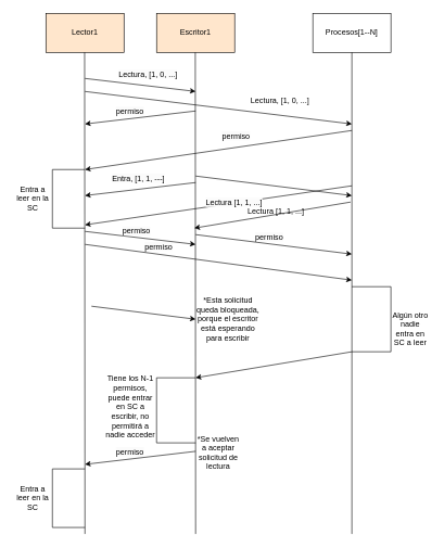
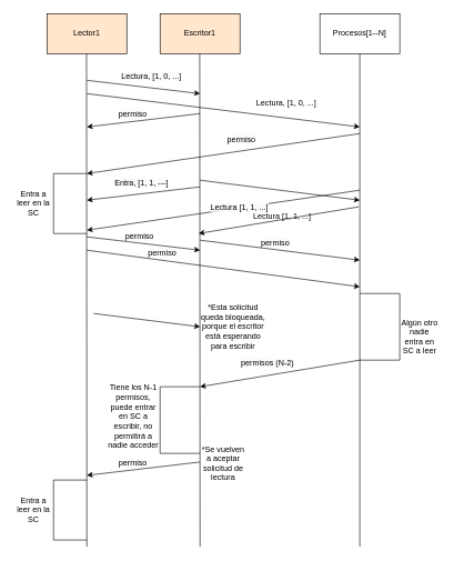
  <mxCell id="0" />
  <mxCell id="1" parent="0" />
  <mxCell id="2" value="Lector1" style="rounded=0;whiteSpace=wrap;html=1;fillColor=#ffe6cc;" vertex="1" parent="1"><mxGeometry x="70" y="20" width="120" height="60" as="geometry" /></mxCell>
  <mxCell id="3" value="Escritor1" style="rounded=0;whiteSpace=wrap;html=1;fillColor=#ffe6cc;" vertex="1" parent="1"><mxGeometry x="240" y="20" width="120" height="60" as="geometry" /></mxCell>
  <mxCell id="4" value="Procesos[1--N]" style="rounded=0;whiteSpace=wrap;html=1;" vertex="1" parent="1"><mxGeometry x="480" y="20" width="120" height="60" as="geometry" /></mxCell>
  <mxCell id="5" value="" style="endArrow=none;html=1;rounded=0;" edge="1" parent="1"><mxGeometry width="50" height="50" relative="1" as="geometry"><mxPoint x="300" y="820" as="sourcePoint" /><mxPoint x="299.5" y="80" as="targetPoint" /></mxGeometry></mxCell>
  <mxCell id="6" value="" style="endArrow=none;html=1;rounded=0;" edge="1" parent="1"><mxGeometry width="50" height="50" relative="1" as="geometry"><mxPoint x="130" y="820" as="sourcePoint" /><mxPoint x="129.5" y="80" as="targetPoint" /></mxGeometry></mxCell>
  <mxCell id="7" value="" style="endArrow=none;html=1;rounded=0;" edge="1" parent="1"><mxGeometry width="50" height="50" relative="1" as="geometry"><mxPoint x="540" y="820" as="sourcePoint" /><mxPoint x="540" y="80" as="targetPoint" /></mxGeometry></mxCell>
  <mxCell id="8" value="" style="endArrow=classic;html=1;rounded=0;" edge="1" parent="1"><mxGeometry width="50" height="50" relative="1" as="geometry"><mxPoint x="130" y="120" as="sourcePoint" /><mxPoint x="300" y="140" as="targetPoint" /></mxGeometry></mxCell>
  <mxCell id="9" value="" style="endArrow=classic;html=1;rounded=0;" edge="1" parent="1"><mxGeometry width="50" height="50" relative="1" as="geometry"><mxPoint x="130" y="140" as="sourcePoint" /><mxPoint x="540" y="190" as="targetPoint" /></mxGeometry></mxCell>
  <mxCell id="10" value="" style="endArrow=classic;html=1;rounded=0;" edge="1" parent="1"><mxGeometry width="50" height="50" relative="1" as="geometry"><mxPoint x="300" y="170" as="sourcePoint" /><mxPoint x="130" y="190" as="targetPoint" /></mxGeometry></mxCell>
  <mxCell id="11" value="" style="endArrow=classic;html=1;rounded=0;" edge="1" parent="1"><mxGeometry width="50" height="50" relative="1" as="geometry"><mxPoint x="300" y="270" as="sourcePoint" /><mxPoint x="540" y="300" as="targetPoint" /></mxGeometry></mxCell>
  <mxCell id="12" value="Lectura, [1, 0, ...]" style="text;html=1;align=center;verticalAlign=middle;whiteSpace=wrap;rounded=0;" vertex="1" parent="1"><mxGeometry x="380" y="140" width="100" height="30" as="geometry" /></mxCell>
  <mxCell id="13" value="&lt;span style=&quot;color: rgb(0, 0, 0); font-family: Helvetica; font-size: 12px; font-style: normal; font-variant-ligatures: normal; font-variant-caps: normal; font-weight: 400; letter-spacing: normal; orphans: 2; text-align: center; text-indent: 0px; text-transform: none; widows: 2; word-spacing: 0px; -webkit-text-stroke-width: 0px; white-space: normal; background-color: rgb(251, 251, 251); text-decoration-thickness: initial; text-decoration-style: initial; text-decoration-color: initial; display: inline !important; float: none;&quot;&gt;Lectura, [1, 0, ...]&lt;/span&gt;" style="text;whiteSpace=wrap;html=1;" vertex="1" parent="1"><mxGeometry x="180" y="100" width="100" height="30" as="geometry" /></mxCell>
  <mxCell id="14" value="&lt;span style=&quot;color: rgb(0, 0, 0); font-family: Helvetica; font-size: 12px; font-style: normal; font-variant-ligatures: normal; font-variant-caps: normal; font-weight: 400; letter-spacing: normal; orphans: 2; text-align: center; text-indent: 0px; text-transform: none; widows: 2; word-spacing: 0px; -webkit-text-stroke-width: 0px; white-space: normal; background-color: rgb(251, 251, 251); text-decoration-thickness: initial; text-decoration-style: initial; text-decoration-color: initial; display: inline !important; float: none;&quot;&gt;permiso&lt;/span&gt;" style="text;whiteSpace=wrap;html=1;" vertex="1" parent="1"><mxGeometry x="176" y="157" width="110" height="30" as="geometry" /></mxCell>
  <mxCell id="15" value="" style="endArrow=classic;html=1;rounded=0;" edge="1" parent="1"><mxGeometry width="50" height="50" relative="1" as="geometry"><mxPoint x="300" y="280" as="sourcePoint" /><mxPoint x="130" y="300" as="targetPoint" /></mxGeometry></mxCell>
  <mxCell id="16" value="&lt;span style=&quot;color: rgb(0, 0, 0); font-family: Helvetica; font-size: 12px; font-style: normal; font-variant-ligatures: normal; font-variant-caps: normal; font-weight: 400; letter-spacing: normal; orphans: 2; text-align: center; text-indent: 0px; text-transform: none; widows: 2; word-spacing: 0px; -webkit-text-stroke-width: 0px; white-space: normal; background-color: rgb(251, 251, 251); text-decoration-thickness: initial; text-decoration-style: initial; text-decoration-color: initial; display: inline !important; float: none;&quot;&gt;Entra, [1, 1, ---]&lt;/span&gt;" style="text;whiteSpace=wrap;html=1;" vertex="1" parent="1"><mxGeometry x="170" y="260" width="110" height="30" as="geometry" /></mxCell>
  <mxCell id="17" value="" style="endArrow=classic;html=1;rounded=0;" edge="1" parent="1"><mxGeometry width="50" height="50" relative="1" as="geometry"><mxPoint x="540" y="200" as="sourcePoint" /><mxPoint x="130" y="260" as="targetPoint" /></mxGeometry></mxCell>
  <mxCell id="18" value="&lt;span style=&quot;color: rgb(0, 0, 0); font-family: Helvetica; font-size: 12px; font-style: normal; font-variant-ligatures: normal; font-variant-caps: normal; font-weight: 400; letter-spacing: normal; orphans: 2; text-align: center; text-indent: 0px; text-transform: none; widows: 2; word-spacing: 0px; -webkit-text-stroke-width: 0px; white-space: normal; background-color: rgb(251, 251, 251); text-decoration-thickness: initial; text-decoration-style: initial; text-decoration-color: initial; display: inline !important; float: none;&quot;&gt;permiso&lt;/span&gt;" style="text;whiteSpace=wrap;html=1;" vertex="1" parent="1"><mxGeometry x="339" y="195" width="110" height="30" as="geometry" /></mxCell>
  <mxCell id="19" value="" style="endArrow=none;html=1;rounded=0;" edge="1" parent="1"><mxGeometry width="50" height="50" relative="1" as="geometry"><mxPoint x="130" y="350" as="sourcePoint" /><mxPoint x="130" y="260" as="targetPoint" /><Array as="points"><mxPoint x="80" y="350" /><mxPoint x="80" y="260" /></Array></mxGeometry></mxCell>
  <mxCell id="20" value="Entra a leer en la SC" style="text;html=1;align=center;verticalAlign=middle;whiteSpace=wrap;rounded=0;" vertex="1" parent="1"><mxGeometry x="20" y="290" width="60" height="30" as="geometry" /></mxCell>
  <mxCell id="21" value="" style="endArrow=none;html=1;rounded=0;" edge="1" parent="1"><mxGeometry width="50" height="50" relative="1" as="geometry"><mxPoint x="540" y="440" as="sourcePoint" /><mxPoint x="540" y="540" as="targetPoint" /><Array as="points"><mxPoint x="600" y="440" /><mxPoint x="600" y="540" /></Array></mxGeometry></mxCell>
  <mxCell id="22" value="Algún otro&lt;div&gt;nadie entra en SC a leer&lt;/div&gt;" style="text;html=1;align=center;verticalAlign=middle;whiteSpace=wrap;rounded=0;" vertex="1" parent="1"><mxGeometry x="600" y="490" width="60" height="30" as="geometry" /></mxCell>
  <mxCell id="23" value="" style="endArrow=classic;html=1;rounded=0;" edge="1" parent="1"><mxGeometry width="50" height="50" relative="1" as="geometry"><mxPoint x="540" y="540" as="sourcePoint" /><mxPoint x="300" y="580" as="targetPoint" /></mxGeometry></mxCell>
+ <mxCell id="24" value="&lt;span style=&quot;color: rgb(0, 0, 0); font-family: Helvetica; font-size: 12px; font-style: normal; font-variant-ligatures: normal; font-variant-caps: normal; font-weight: 400; letter-spacing: normal; orphans: 2; text-align: center; text-indent: 0px; text-transform: none; widows: 2; word-spacing: 0px; -webkit-text-stroke-width: 0px; white-space: normal; background-color: rgb(251, 251, 251); text-decoration-thickness: initial; text-decoration-style: initial; text-decoration-color: initial; display: inline !important; float: none;&quot;&gt;permisos (N-2)&lt;/span&gt;" style="text;whiteSpace=wrap;html=1;" vertex="1" parent="1"><mxGeometry x="360" y="530" width="100" height="30" as="geometry" /></mxCell>
  <mxCell id="25" value="" style="endArrow=none;html=1;rounded=0;" edge="1" parent="1"><mxGeometry width="50" height="50" relative="1" as="geometry"><mxPoint x="300" y="680" as="sourcePoint" /><mxPoint x="300" y="580" as="targetPoint" /><Array as="points"><mxPoint x="240" y="680" /><mxPoint x="240" y="580" /></Array></mxGeometry></mxCell>
  <mxCell id="26" value="Tiene los N-1 permisos, puede entrar en SC a escribir, no permitirá a nadie acceder" style="text;html=1;align=center;verticalAlign=middle;whiteSpace=wrap;rounded=0;" vertex="1" parent="1"><mxGeometry x="160" y="610" width="80" height="30" as="geometry" /></mxCell>
  <mxCell id="27" value="" style="endArrow=classic;html=1;rounded=0;" edge="1" parent="1"><mxGeometry width="50" height="50" relative="1" as="geometry"><mxPoint x="540" y="285" as="sourcePoint" /><mxPoint x="130" y="345" as="targetPoint" /></mxGeometry></mxCell>
  <mxCell id="28" value="&lt;span style=&quot;color: rgb(0, 0, 0); font-family: Helvetica; font-size: 12px; font-style: normal; font-variant-ligatures: normal; font-variant-caps: normal; font-weight: 400; letter-spacing: normal; orphans: 2; text-align: center; text-indent: 0px; text-transform: none; widows: 2; word-spacing: 0px; -webkit-text-stroke-width: 0px; white-space: normal; background-color: rgb(251, 251, 251); text-decoration-thickness: initial; text-decoration-style: initial; text-decoration-color: initial; display: inline !important; float: none;&quot;&gt;Lectura [1, 1, ...]&lt;/span&gt;" style="text;whiteSpace=wrap;html=1;" vertex="1" parent="1"><mxGeometry x="314" y="297" width="110" height="30" as="geometry" /></mxCell>
  <mxCell id="29" value="" style="endArrow=classic;html=1;rounded=0;" edge="1" parent="1"><mxGeometry width="50" height="50" relative="1" as="geometry"><mxPoint x="538" y="310" as="sourcePoint" /><mxPoint x="298" y="350" as="targetPoint" /></mxGeometry></mxCell>
  <mxCell id="30" value="&lt;span style=&quot;text-align: center;&quot;&gt;Lectura [1, 1, ...]&lt;/span&gt;" style="text;whiteSpace=wrap;html=1;" vertex="1" parent="1"><mxGeometry x="378" y="311" width="100" height="30" as="geometry" /></mxCell>
  <mxCell id="31" value="" style="endArrow=classic;html=1;rounded=0;" edge="1" parent="1"><mxGeometry width="50" height="50" relative="1" as="geometry"><mxPoint x="300" y="360" as="sourcePoint" /><mxPoint x="540" y="390" as="targetPoint" /></mxGeometry></mxCell>
  <mxCell id="32" value="&lt;span style=&quot;color: rgb(0, 0, 0); font-family: Helvetica; font-size: 12px; font-style: normal; font-variant-ligatures: normal; font-variant-caps: normal; font-weight: 400; letter-spacing: normal; orphans: 2; text-align: center; text-indent: 0px; text-transform: none; widows: 2; word-spacing: 0px; -webkit-text-stroke-width: 0px; white-space: normal; background-color: rgb(251, 251, 251); text-decoration-thickness: initial; text-decoration-style: initial; text-decoration-color: initial; display: inline !important; float: none;&quot;&gt;permiso&lt;/span&gt;" style="text;whiteSpace=wrap;html=1;" vertex="1" parent="1"><mxGeometry x="390" y="350" width="110" height="30" as="geometry" /></mxCell>
  <mxCell id="33" value="" style="endArrow=classic;html=1;rounded=0;" edge="1" parent="1"><mxGeometry width="50" height="50" relative="1" as="geometry"><mxPoint x="130" y="375" as="sourcePoint" /><mxPoint x="540" y="430" as="targetPoint" /></mxGeometry></mxCell>
  <mxCell id="34" value="&lt;span style=&quot;color: rgb(0, 0, 0); font-family: Helvetica; font-size: 12px; font-style: normal; font-variant-ligatures: normal; font-variant-caps: normal; font-weight: 400; letter-spacing: normal; orphans: 2; text-align: center; text-indent: 0px; text-transform: none; widows: 2; word-spacing: 0px; -webkit-text-stroke-width: 0px; white-space: normal; background-color: rgb(251, 251, 251); text-decoration-thickness: initial; text-decoration-style: initial; text-decoration-color: initial; display: inline !important; float: none;&quot;&gt;permiso&lt;/span&gt;" style="text;whiteSpace=wrap;html=1;" vertex="1" parent="1"><mxGeometry x="220" y="365" width="110" height="30" as="geometry" /></mxCell>
  <mxCell id="35" value="" style="endArrow=classic;html=1;rounded=0;" edge="1" parent="1"><mxGeometry width="50" height="50" relative="1" as="geometry"><mxPoint x="130" y="355" as="sourcePoint" /><mxPoint x="300" y="375" as="targetPoint" /></mxGeometry></mxCell>
  <mxCell id="36" value="&lt;span style=&quot;color: rgb(0, 0, 0); font-family: Helvetica; font-size: 12px; font-style: normal; font-variant-ligatures: normal; font-variant-caps: normal; font-weight: 400; letter-spacing: normal; orphans: 2; text-align: center; text-indent: 0px; text-transform: none; widows: 2; word-spacing: 0px; -webkit-text-stroke-width: 0px; white-space: normal; background-color: rgb(251, 251, 251); text-decoration-thickness: initial; text-decoration-style: initial; text-decoration-color: initial; display: inline !important; float: none;&quot;&gt;permiso&lt;/span&gt;" style="text;whiteSpace=wrap;html=1;" vertex="1" parent="1"><mxGeometry x="186" y="341" width="100" height="30" as="geometry" /></mxCell>
  <mxCell id="37" value="" style="endArrow=classic;html=1;rounded=0;" edge="1" parent="1"><mxGeometry width="50" height="50" relative="1" as="geometry"><mxPoint x="140" y="470" as="sourcePoint" /><mxPoint x="300" y="490" as="targetPoint" /></mxGeometry></mxCell>
  <mxCell id="38" value="*Esta solicitud queda bloqueada, porque el escritor está esperando para escribir" style="text;html=1;align=center;verticalAlign=middle;whiteSpace=wrap;rounded=0;" vertex="1" parent="1"><mxGeometry x="300" y="475" width="100" height="30" as="geometry" /></mxCell>
  <mxCell id="39" value="" style="endArrow=classic;html=1;rounded=0;" edge="1" parent="1"><mxGeometry width="50" height="50" relative="1" as="geometry"><mxPoint x="300" y="693" as="sourcePoint" /><mxPoint x="130" y="713" as="targetPoint" /></mxGeometry></mxCell>
  <mxCell id="40" value="&lt;span style=&quot;color: rgb(0, 0, 0); font-family: Helvetica; font-size: 12px; font-style: normal; font-variant-ligatures: normal; font-variant-caps: normal; font-weight: 400; letter-spacing: normal; orphans: 2; text-align: center; text-indent: 0px; text-transform: none; widows: 2; word-spacing: 0px; -webkit-text-stroke-width: 0px; white-space: normal; background-color: rgb(251, 251, 251); text-decoration-thickness: initial; text-decoration-style: initial; text-decoration-color: initial; display: inline !important; float: none;&quot;&gt;permiso&lt;/span&gt;" style="text;whiteSpace=wrap;html=1;" vertex="1" parent="1"><mxGeometry x="176" y="680" width="110" height="30" as="geometry" /></mxCell>
  <mxCell id="41" value="" style="endArrow=none;html=1;rounded=0;" edge="1" parent="1"><mxGeometry width="50" height="50" relative="1" as="geometry"><mxPoint x="130" y="810" as="sourcePoint" /><mxPoint x="130" y="720" as="targetPoint" /><Array as="points"><mxPoint x="80" y="810" /><mxPoint x="80" y="720" /></Array></mxGeometry></mxCell>
  <mxCell id="42" value="Entra a leer en la SC" style="text;html=1;align=center;verticalAlign=middle;whiteSpace=wrap;rounded=0;" vertex="1" parent="1"><mxGeometry x="20" y="750" width="60" height="30" as="geometry" /></mxCell>
  <mxCell id="43" value="*Se vuelven a aceptar solicitud de lectura" style="text;html=1;align=center;verticalAlign=middle;whiteSpace=wrap;rounded=0;" vertex="1" parent="1"><mxGeometry x="300" y="680" width="70" height="30" as="geometry" /></mxCell>
